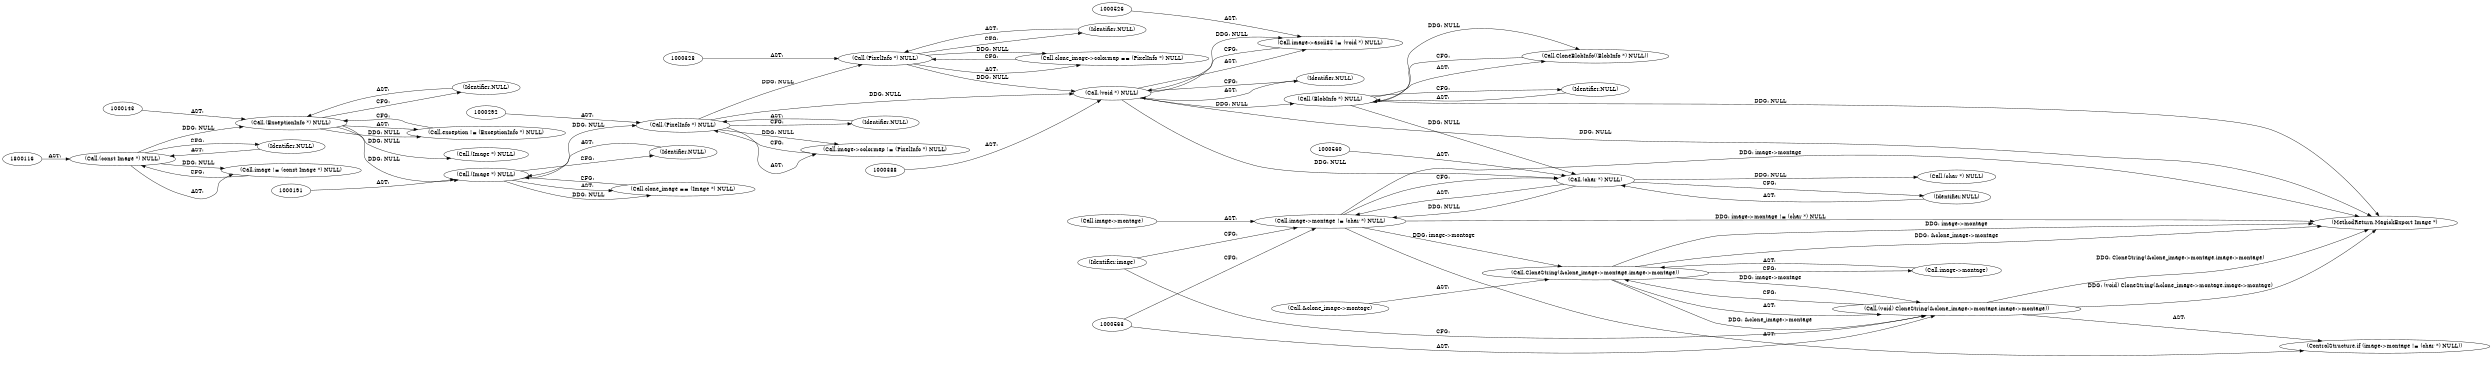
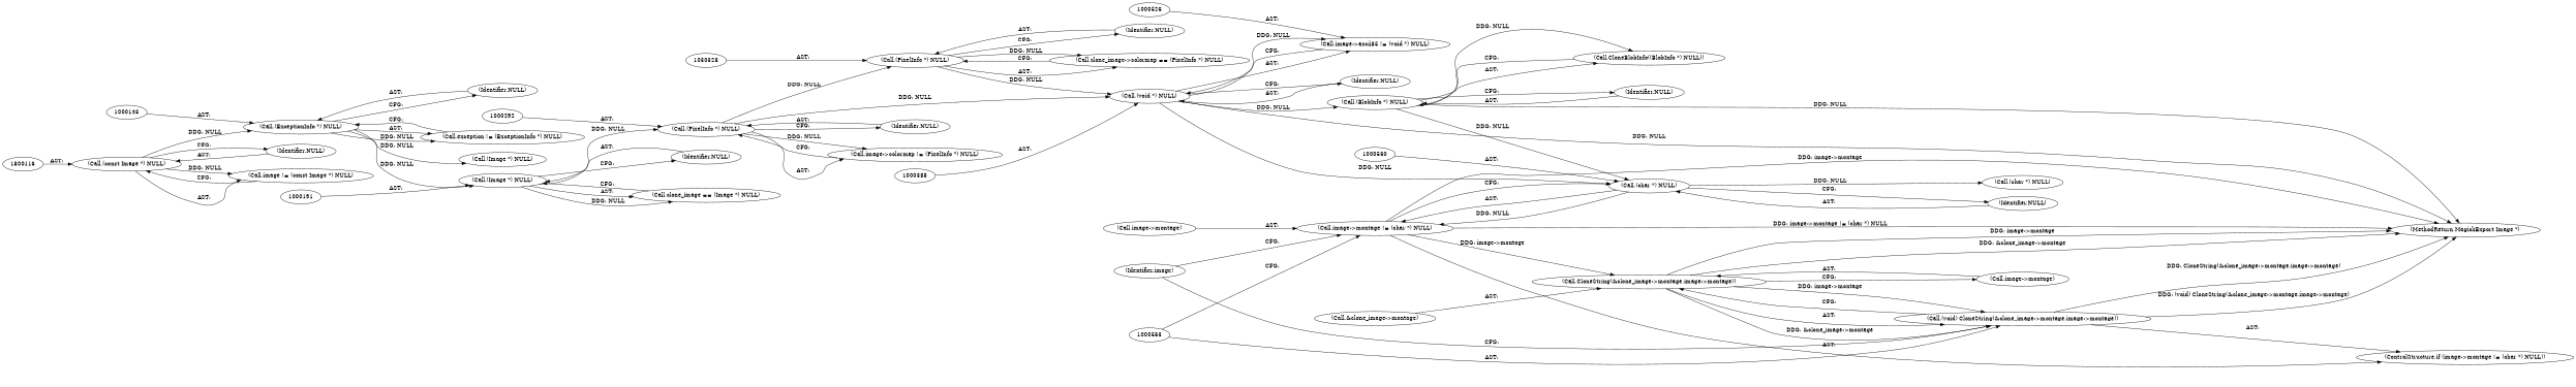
  digraph {
    rankdir=LR
    n1 [label="(Call,CloneString(&clone_image->montage,image->montage))"]
    n2 [label="(Call,(void) CloneString(&clone_image->montage,image->montage))"]
    n3 [label="(MethodReturn,MagickExport Image *)"]
    n4 [label="(Call,image->montage)"]
    n5 [label="(ControlStructure,if (image->montage != (char *) NULL))"]
    n6 [label="(Call,image->montage != (char *) NULL)"]
    n7 [label="(Call,(char *) NULL)"]
    n8 [label="(Call,(char *) NULL)"]
    n9 [label="(Identifier,NULL)"]
    n10 [label="(Call,(void *) NULL)"]
    n11 [label="(Call,(BlobInfo *) NULL)"]
    n12 [label="(Call,image->ascii85 != (void *) NULL)"]
    n13 [label="(Identifier,NULL)"]
    n14 [label="(Identifier,NULL)"]
    n15 [label="(Call,CloneBlobInfo((BlobInfo *) NULL))"]
    n16 [label="(Call,(PixelInfo *) NULL)"]
    n17 [label="(Call,(PixelInfo *) NULL)"]
    n18 [label="(Call,image->colormap != (PixelInfo *) NULL)"]
    n19 [label="(Identifier,NULL)"]
    n20 [label="(Call,clone_image->colormap == (PixelInfo *) NULL)"]
    n21 [label="(Identifier,NULL)"]
    n22 [label="(Call,(Image *) NULL)"]
    n23 [label="(Call,clone_image == (Image *) NULL)"]
    n24 [label="(Identifier,NULL)"]
    n25 [label="(Call,(ExceptionInfo *) NULL)"]
    n26 [label="(Call,exception != (ExceptionInfo *) NULL)"]
    n27 [label="(Call,(Image *) NULL)"]
    n28 [label="(Identifier,NULL)"]
    n29 [label="(Call,(const Image *) NULL)"]
    n30 [label="(Identifier,NULL)"]
    n31 [label="(Call,image != (const Image *) NULL)"]
    n32 [label="(Call,&clone_image->montage)"]
    n33 [label="(Identifier,image)"]
    n34 [label="(Call,image->montage)"]
    1000563
    1000560
    1000388
    1000292
    1000191
    1000143
    n41 [label=1800116]
-   1000328
+   1000328 [label=1030328]
    1000526
    n1 -> n2 [label="AST: "]
    n1 -> n2 [label="DDG: &clone_image->montage"]
    n1 -> n2 [label="DDG: image->montage"]
    n1 -> n3 [label="DDG: image->montage"]
    n1 -> n3 [label="DDG: &clone_image->montage"]
    n1 -> n4 [label="CFG: "]
    n2 -> n1 [label="CFG: "]
    n2 -> n3 [label="DDG: (void) CloneString(&clone_image->montage,image->montage)"]
    n2 -> n3 [label="DDG: CloneString(&clone_image->montage,image->montage)"]
    n2 -> n5 [label="AST: "]
    n4 -> n1 [label="AST: "]
    n6 -> n1 [label="DDG: image->montage"]
    n6 -> n3 [label="DDG: image->montage != (char *) NULL"]
    n6 -> n3 [label="DDG: image->montage"]
    n6 -> n5 [label="AST: "]
    n6 -> n7 [label="CFG: "]
    n7 -> n6 [label="AST: "]
    n7 -> n6 [label="DDG: NULL"]
    n7 -> n8 [label="DDG: NULL"]
    n7 -> n9 [label="CFG: "]
    n9 -> n7 [label="AST: "]
    n10 -> n3 [label="DDG: NULL"]
    n10 -> n7 [label="DDG: NULL"]
    n10 -> n11 [label="DDG: NULL"]
    n10 -> n12 [label="AST: "]
    n10 -> n12 [label="DDG: NULL"]
    n10 -> n13 [label="CFG: "]
    n11 -> n3 [label="DDG: NULL"]
    n11 -> n7 [label="DDG: NULL"]
    n11 -> n14 [label="CFG: "]
    n11 -> n15 [label="AST: "]
    n11 -> n15 [label="DDG: NULL"]
    n12 -> n10 [label="CFG: "]
    n13 -> n10 [label="AST: "]
    n14 -> n11 [label="AST: "]
    n15 -> n11 [label="CFG: "]
    n16 -> n10 [label="DDG: NULL"]
    n16 -> n17 [label="DDG: NULL"]
    n16 -> n18 [label="AST: "]
    n16 -> n18 [label="DDG: NULL"]
    n16 -> n19 [label="CFG: "]
    n17 -> n10 [label="DDG: NULL"]
    n17 -> n20 [label="AST: "]
    n17 -> n20 [label="DDG: NULL"]
    n17 -> n21 [label="CFG: "]
    n18 -> n16 [label="CFG: "]
    n19 -> n16 [label="AST: "]
    n20 -> n17 [label="CFG: "]
    n21 -> n17 [label="AST: "]
    n22 -> n16 [label="DDG: NULL"]
    n22 -> n23 [label="AST: "]
    n22 -> n23 [label="DDG: NULL"]
    n22 -> n24 [label="CFG: "]
    n23 -> n22 [label="CFG: "]
    n24 -> n22 [label="AST: "]
    n25 -> n22 [label="DDG: NULL"]
    n25 -> n26 [label="AST: "]
    n25 -> n26 [label="DDG: NULL"]
    n25 -> n27 [label="DDG: NULL"]
    n25 -> n28 [label="CFG: "]
    n26 -> n25 [label="CFG: "]
    n28 -> n25 [label="AST: "]
    n29 -> n25 [label="DDG: NULL"]
    n29 -> n30 [label="CFG: "]
    n29 -> n31 [label="AST: "]
    n29 -> n31 [label="DDG: NULL"]
    n30 -> n29 [label="AST: "]
    n31 -> n29 [label="CFG: "]
    n32 -> n1 [label="AST: "]
    n33 -> n2 [label="CFG: "]
    n33 -> n6 [label="CFG: "]
    n34 -> n6 [label="AST: "]
    1000563 -> n2 [label="AST: "]
    1000563 -> n6 [label="CFG: "]
    1000560 -> n7 [label="AST: "]
    1000388 -> n10 [label="AST: "]
    1000292 -> n16 [label="AST: "]
    1000191 -> n22 [label="AST: "]
    1000143 -> n25 [label="AST: "]
    n41 -> n29 [label="AST: "]
    1000328 -> n17 [label="AST: "]
    1000526 -> n12 [label="AST: "]
  }
